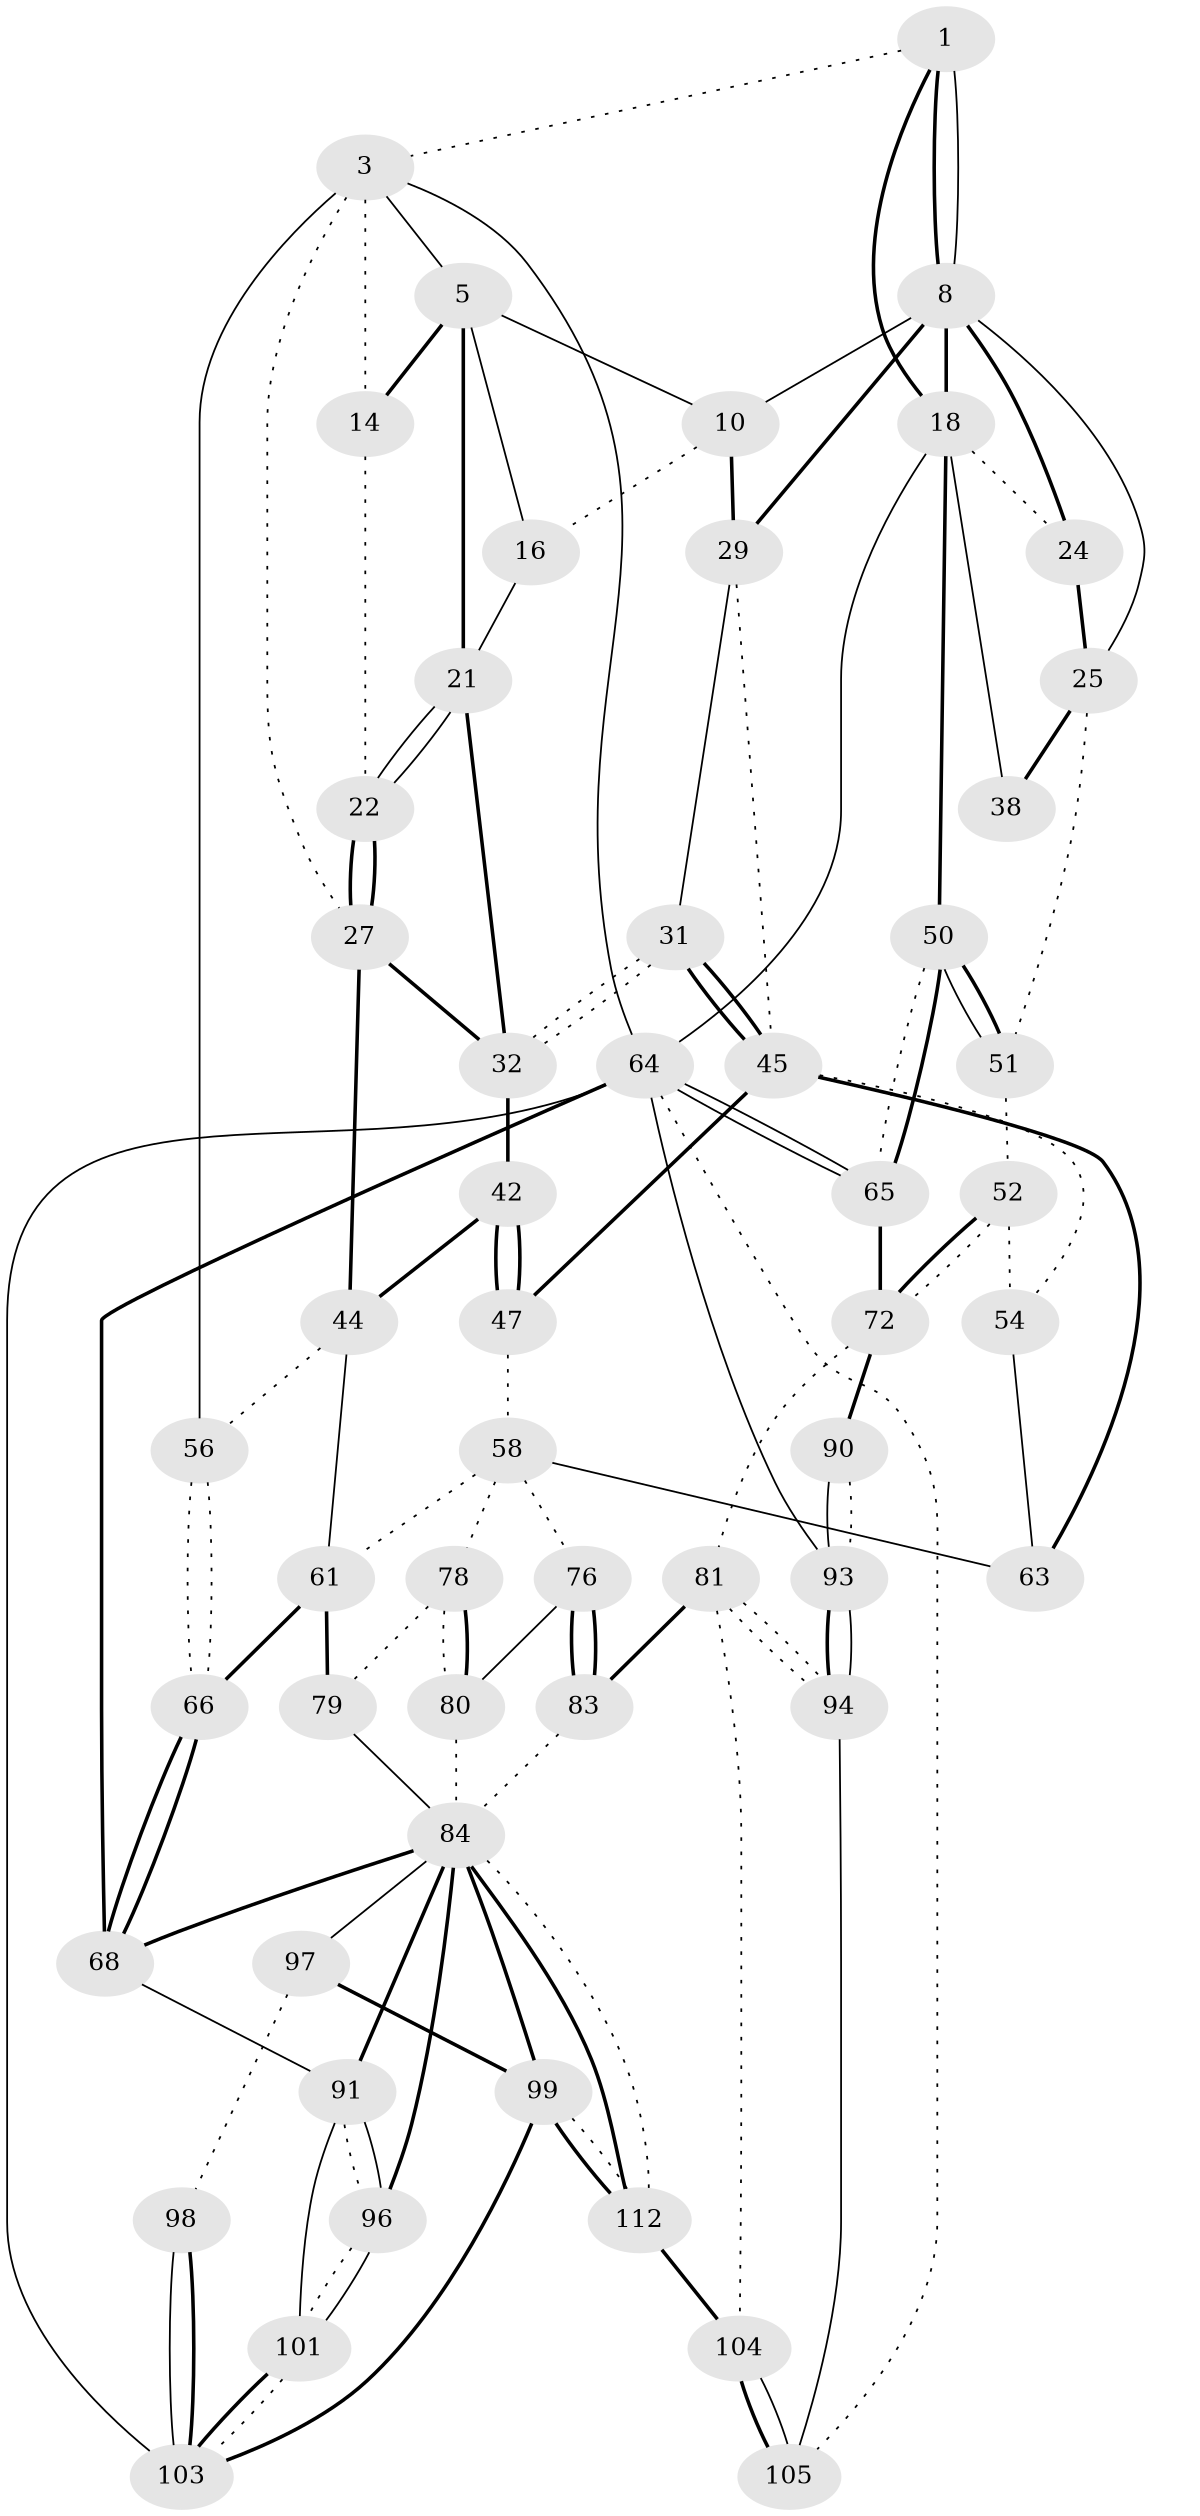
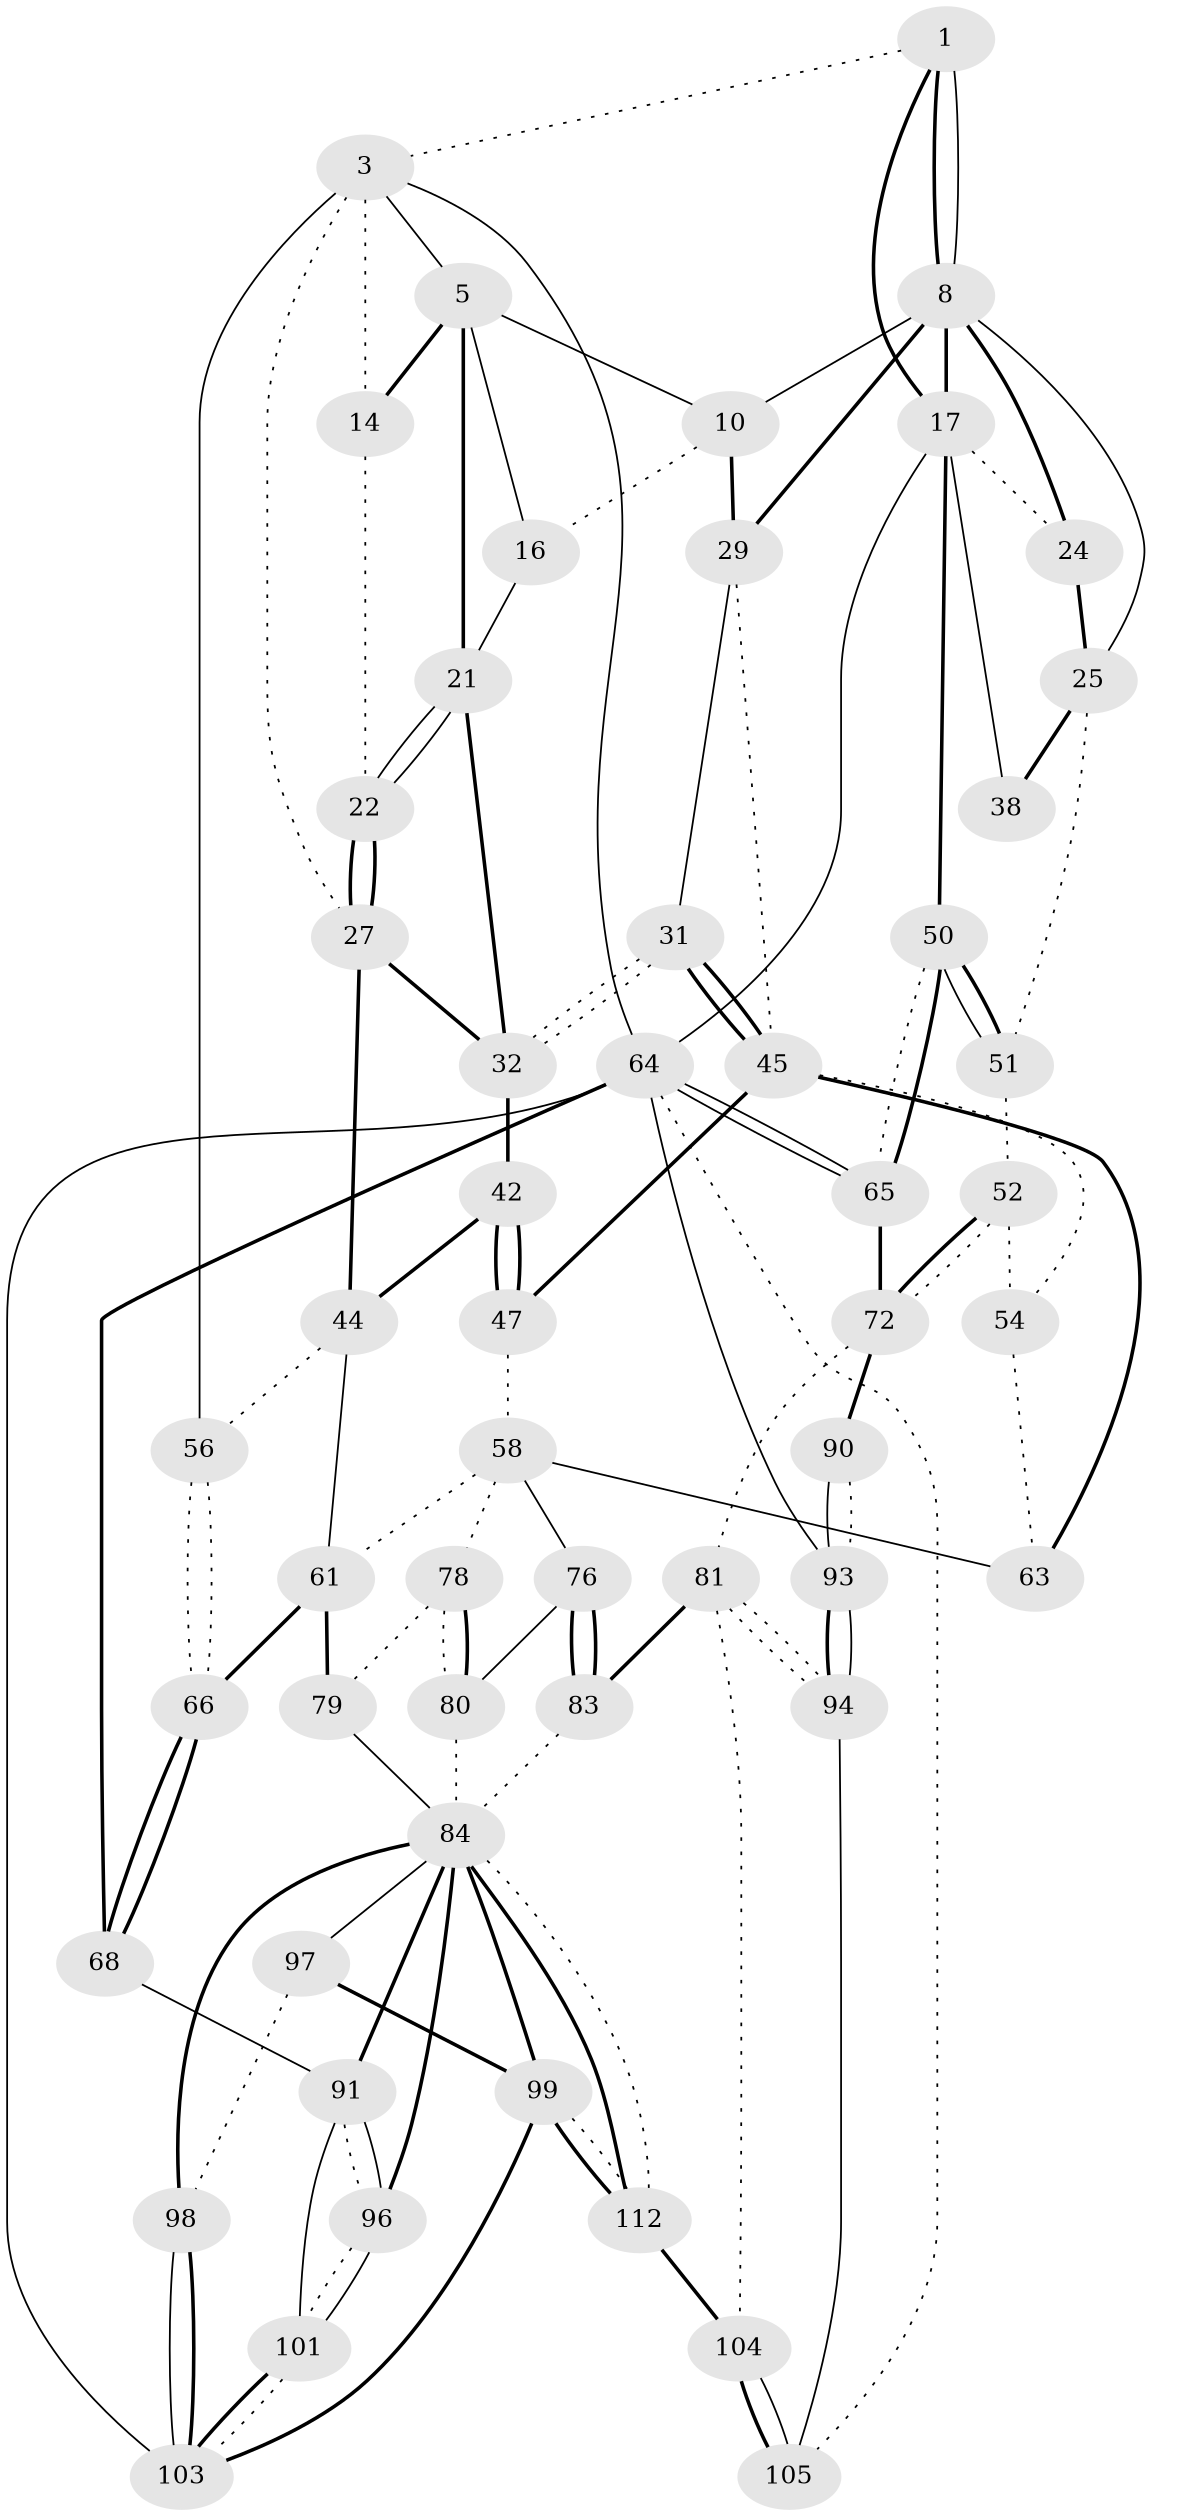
  graph {
    node [color=gray90 style=filled]
    edge [style=bold]
    1 [super="+2"]
    3 [super="+40+4"]
    8 [super="+9+11"]
-   17 [super="+33" label=18]
+   17 [super="+33"]
    5 [super="+6"]
    14 [super="+20"]
    27 [super="+28"]
    56
    64 [super="+69+108"]
    10 [super="+15"]
    24
    25 [super="+35"]
    29 [super="+30+37"]
    38
    50
    16
    21 [super="+23"]
    22
    32 [super="+41"]
    44 [super="+55"]
    66
    65
    68
    93
    103 [super="+106"]
    105
    51
    31
    45 [super="+48+46"]
    42 [super="+43"]
    52 [super="+53"]
    61 [super="+67"]
    47 [super="+57"]
    54 [super="+62"]
    63
    58 [super="+70+59"]
    79
    76 [super="+77"]
    78
    72 [super="+73+75"]
    81 [super="+82"]
    90
    80
    83
    84 [super="+85"]
    91 [super="+92"]
    94
    96
    101
    104
    97
    98
    99 [super="+100"]
    n54 [label=112]
    1 -- 3 [style=dotted]
    1 -- 8 [weight=2]
    1 -- 8 [style=solid]
    1 -- 17
    3 -- 5 [style=solid]
    3 -- 14 [style=dotted]
    3 -- 27 [style=dotted weight=2]
    3 -- 56 [style=solid]
    3 -- 64 [style=solid]
    8 -- 17
    8 -- 10 [style=solid]
    8 -- 24
    8 -- 25 [style=solid]
    8 -- 29
    17 -- 64 [style=solid]
    17 -- 24 [style=dotted]
    17 -- 38 [style=solid weight=2]
    17 -- 50
    5 -- 14 [weight=2]
    5 -- 10 [style=solid]
    5 -- 16 [style=solid]
    5 -- 21
    14 -- 22 [style=dotted]
    27 -- 32
    27 -- 44
    56 -- 66 [style=dotted]
    56 -- 66 [style=dotted]
    64 -- 65 [style=solid]
    64 -- 65 [style=solid]
    64 -- 68
    64 -- 93 [style=solid]
    64 -- 103 [style=solid weight=2]
    64 -- 105 [style=dotted]
    10 -- 29
    10 -- 16 [style=dotted]
    24 -- 25
    25 -- 38
    25 -- 51 [style=dotted]
    29 -- 31 [style=solid]
    29 -- 45 [style=dotted]
    50 -- 65 [style=dotted]
    50 -- 65
    50 -- 51 [style=solid]
    50 -- 51
    16 -- 21 [style=solid]
    21 -- 22 [style=solid]
    21 -- 22 [style=solid]
    21 -- 32
    22 -- 27
    22 -- 27
    32 -- 42
    44 -- 56 [style=dotted]
    44 -- 61 [style=solid]
    66 -- 68
    66 -- 68
    65 -- 72
    68 -- 91 [style=solid]
    93 -- 94
    93 -- 94 [style=solid]
    51 -- 52 [style=dotted]
    31 -- 32 [style=dotted]
    31 -- 32 [style=dotted]
    31 -- 45
    31 -- 45
    45 -- 47
    45 -- 54 [style=dotted]
    45 -- 63
    42 -- 44
    42 -- 47 [weight=2]
    42 -- 47
    52 -- 54 [style=dotted weight=2]
    52 -- 72 [weight=2]
    52 -- 72 [style=dotted]
    61 -- 66
    61 -- 79
    47 -- 58 [style=dotted]
-   54 -- 63 [style=solid]
+   54 -- 63 [style=dotted]
    58 -- 61 [style=dotted]
    58 -- 63 [style=solid]
-   58 -- 76 [style=dotted weight=2]
+   58 -- 76 [style=solid weight=2]
    58 -- 78 [style=dotted]
    79 -- 84 [style=solid]
    76 -- 80 [style=solid]
    76 -- 83
    76 -- 83
    78 -- 79 [style=dotted]
    78 -- 80 [style=dotted]
    78 -- 80
    72 -- 81 [style=dotted]
    72 -- 90 [weight=2]
    81 -- 83
    81 -- 94 [style=dotted]
    81 -- 94 [style=dotted]
    81 -- 104 [style=dotted]
    90 -- 93 [style=solid]
    90 -- 93 [style=dotted]
    80 -- 84 [style=dotted]
    83 -- 84 [style=dotted]
    84 -- 91
    84 -- 96
    84 -- 97 [style=solid]
-   84 -- 68
+   84 -- 98
    84 -- 99
    84 -- n54
    84 -- n54 [style=dotted]
    91 -- 96 [style=dotted]
    91 -- 96 [style=solid]
    91 -- 101 [style=solid]
    94 -- 105 [style=solid]
    96 -- 101 [style=dotted]
    96 -- 101 [style=solid]
    101 -- 103
    101 -- 103 [style=dotted]
    104 -- 105
    104 -- 105 [style=solid]
    97 -- 98 [style=dotted]
    97 -- 99
    98 -- 103 [style=solid]
    98 -- 103
    99 -- 103
    99 -- n54
    99 -- n54 [style=dotted]
    n54 -- 104
  }
